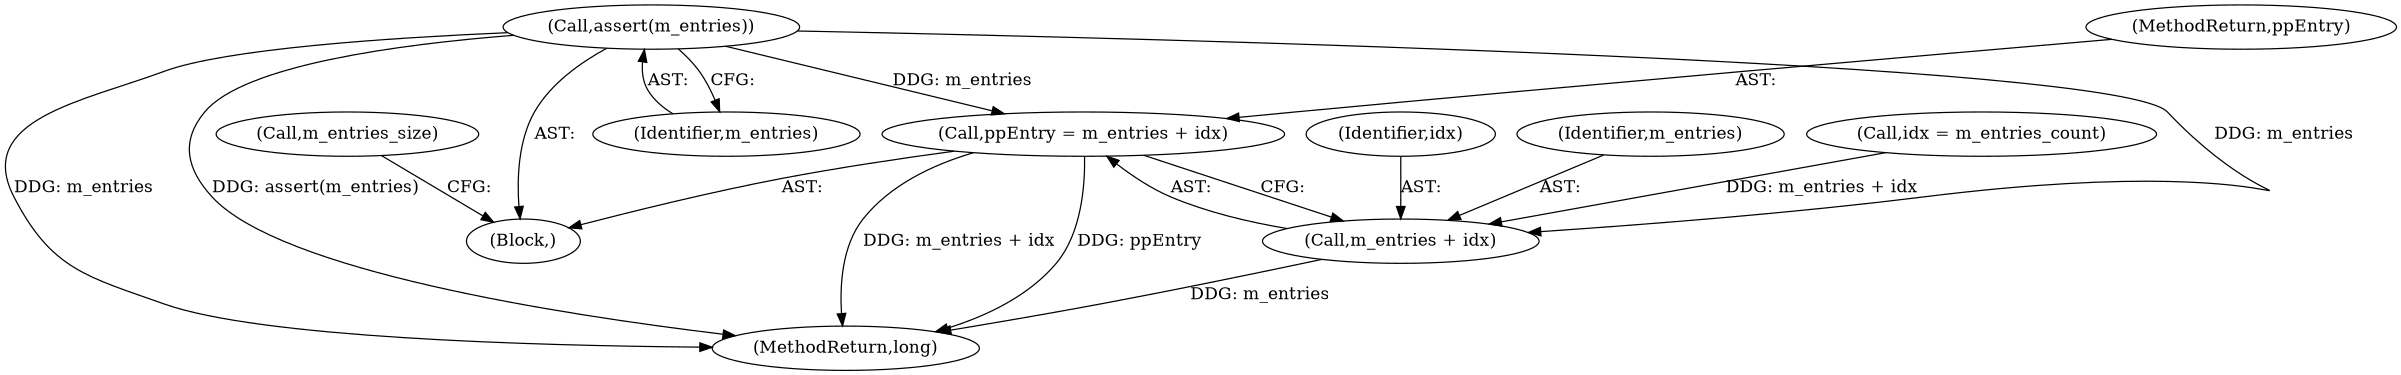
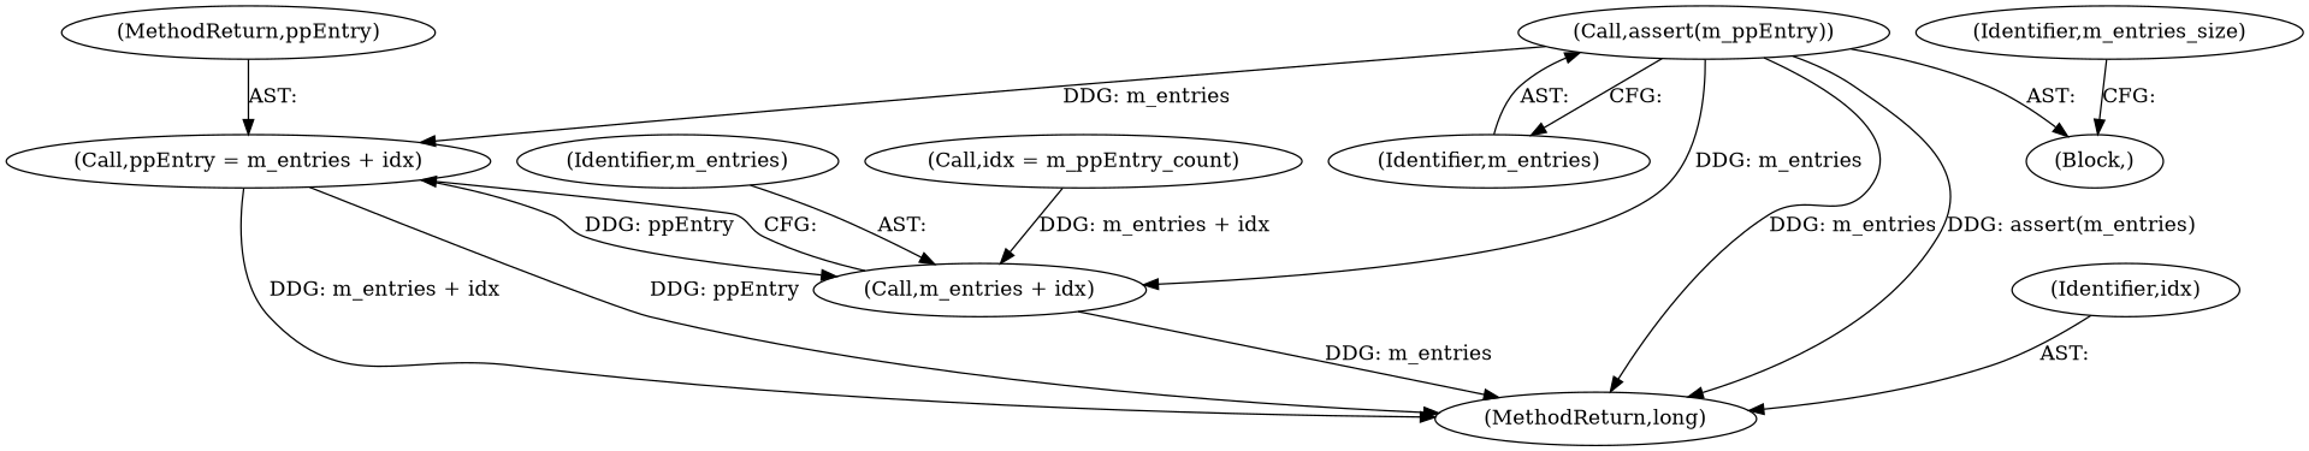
  digraph {
-   n1 [label="(Call,assert(m_entries))"]
+   n1 [label="(Call,assert(m_ppEntry))"]
    n2 [label="(Call,ppEntry = m_entries + idx)"]
    n3 [label="(Call,m_entries + idx)"]
    n4 [label="(Block,)"]
    n5 [label="(MethodReturn,long)"]
    n6 [label="(Identifier,m_entries)"]
    n7 [label="(Identifier,idx)"]
    n8 [label="(Identifier,m_entries)"]
-   n9 [label="(Call,m_entries_size)"]
+   n9 [label="(Identifier,m_entries_size)"]
    n10 [label="(MethodReturn,ppEntry)"]
-   n11 [label="(Call,idx = m_entries_count)"]
+   n11 [label="(Call,idx = m_ppEntry_count)"]
    n1 -> n2 [label="DDG: m_entries"]
    n1 -> n3 [label="DDG: m_entries"]
    n1 -> n4 [label="AST: "]
    n1 -> n5 [label="DDG: m_entries"]
    n1 -> n5 [label="DDG: assert(m_entries)"]
    n1 -> n6 [label="CFG: "]
-   n2 -> n3 [label="CFG: "]
-   n2 -> n4 [label="AST: "]
+   n2 -> n3 [label="DDG: ppEntry"]
    n2 -> n5 [label="DDG: m_entries + idx"]
    n2 -> n5 [label="DDG: ppEntry"]
-   n3 -> n2 [label="AST: "]
+   n3 -> n2 [label="CFG: "]
    n3 -> n5 [label="DDG: m_entries"]
    n6 -> n1 [label="AST: "]
-   n7 -> n3 [label="AST: "]
+   n7 -> n5 [label="AST: "]
    n8 -> n3 [label="AST: "]
    n9 -> n4 [label="CFG: "]
    n10 -> n2 [label="AST: "]
    n11 -> n3 [label="DDG: m_entries + idx"]
  }
